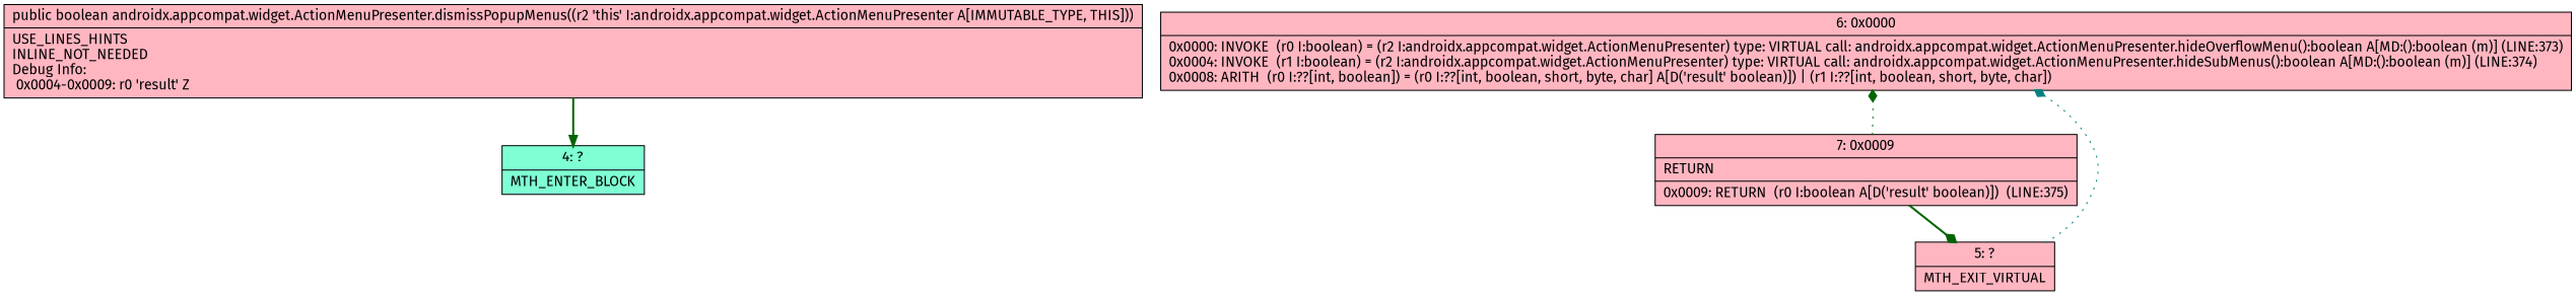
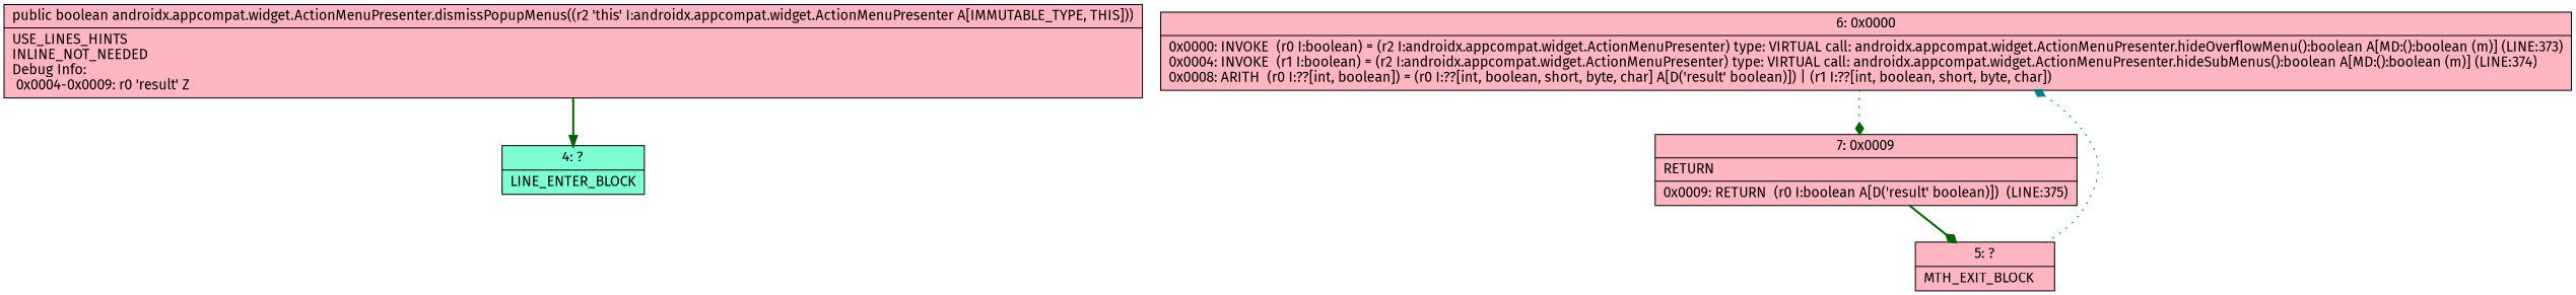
  digraph {
    fontname="Fira Sans"
    node [fillcolor=lightpink fontname="Fira Sans" shape=record style=filled]
    edge [arrowhead=diamond color=darkgreen fontname="Fira Sans" style=dotted]
-   n1 [fillcolor=aquamarine label="{4\:\ ?|MTH_ENTER_BLOCK\l}"]
+   n1 [fillcolor=aquamarine label="{4\:\ ?|LINE_ENTER_BLOCK\l}"]
    n2 [label="{6\:\ 0x0000|0x0000: INVOKE  (r0 I:boolean) = (r2 I:androidx.appcompat.widget.ActionMenuPresenter) type: VIRTUAL call: androidx.appcompat.widget.ActionMenuPresenter.hideOverflowMenu():boolean A[MD:():boolean (m)] (LINE:373)\l0x0004: INVOKE  (r1 I:boolean) = (r2 I:androidx.appcompat.widget.ActionMenuPresenter) type: VIRTUAL call: androidx.appcompat.widget.ActionMenuPresenter.hideSubMenus():boolean A[MD:():boolean (m)] (LINE:374)\l0x0008: ARITH  (r0 I:??[int, boolean]) = (r0 I:??[int, boolean, short, byte, char] A[D('result' boolean)]) \| (r1 I:??[int, boolean, short, byte, char]) \l}"]
    n3 [label="{7\:\ 0x0009|RETURN\l|0x0009: RETURN  (r0 I:boolean A[D('result' boolean)])  (LINE:375)\l}"]
-   n4 [label="{5\:\ ?|MTH_EXIT_VIRTUAL\l}"]
+   n4 [label="{5\:\ ?|MTH_EXIT_BLOCK\l}"]
    n5 [label="{public boolean androidx.appcompat.widget.ActionMenuPresenter.dismissPopupMenus((r2 'this' I:androidx.appcompat.widget.ActionMenuPresenter A[IMMUTABLE_TYPE, THIS]))  | USE_LINES_HINTS\lINLINE_NOT_NEEDED\lDebug Info:\l  0x0004\-0x0009: r0 'result' Z\l}"]
-   n3 -> n2
+   n2 -> n3
    n3 -> n4 [style=bold]
    n4 -> n2 [color=teal]
    n5 -> n1 [arrowhead=normal style=bold]
  }
